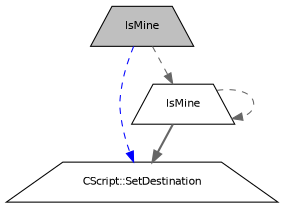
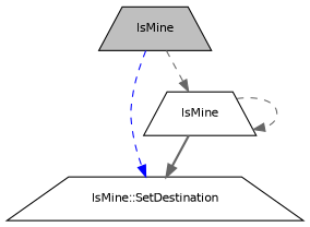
  digraph {
    rankdir=TB
    node [color=black fillcolor=white fontname=Helvetica fontsize=10 shape=trapezium style=filled]
    edge [color=gray40 fontname=Helvetica fontsize=10 labelfontname=Helvetica labelfontsize=10 style=dashed]
    n1 [fillcolor=grey75 fontcolor=black height=0.2 label=IsMine width=0.4]
-   n2 [height=0.2 label="CScript::SetDestination" width=0.4]
+   n2 [height=0.2 label="IsMine::SetDestination" width=0.4]
    n3 [height=0.2 label=IsMine width=0.4]
    n1 -> n2 [color=blue]
    n1 -> n3
    n3 -> n2 [style=bold]
    n3 -> n3
  }
